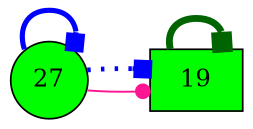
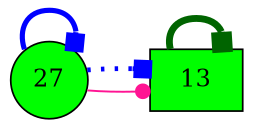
  digraph {
    rankdir=LR
    node [fillcolor="#00fe00" style=filled]
    edge [color=blue style=solid arrowhead=box]
    n1 [label=27 shape=circle]
-   n2 [label=19 shape=box]
+   n2 [label=13 shape=box]
    n1 -> n1 [penwidth=3.00]
    n1 -> n2 [color=deeppink penwidth=1.12 style=bold arrowhead=dot]
    n1 -> n2 [penwidth=2.80 style=dotted]
    n2 -> n2 [color=darkgreen penwidth=4.00]
  }
